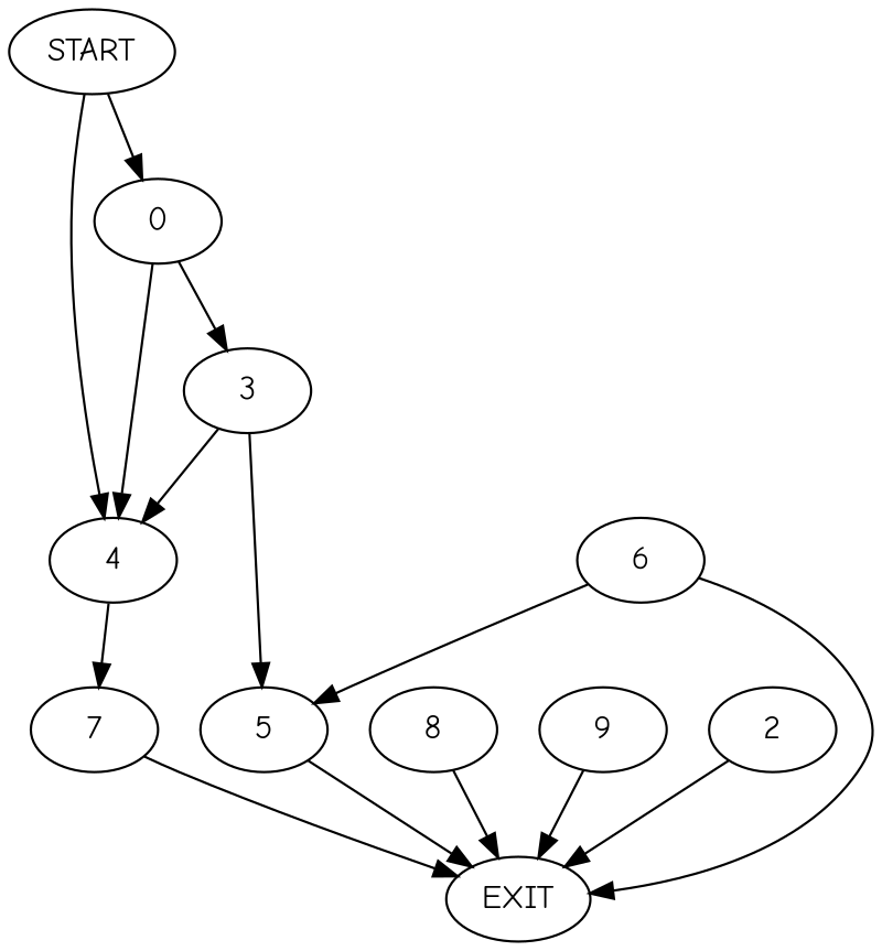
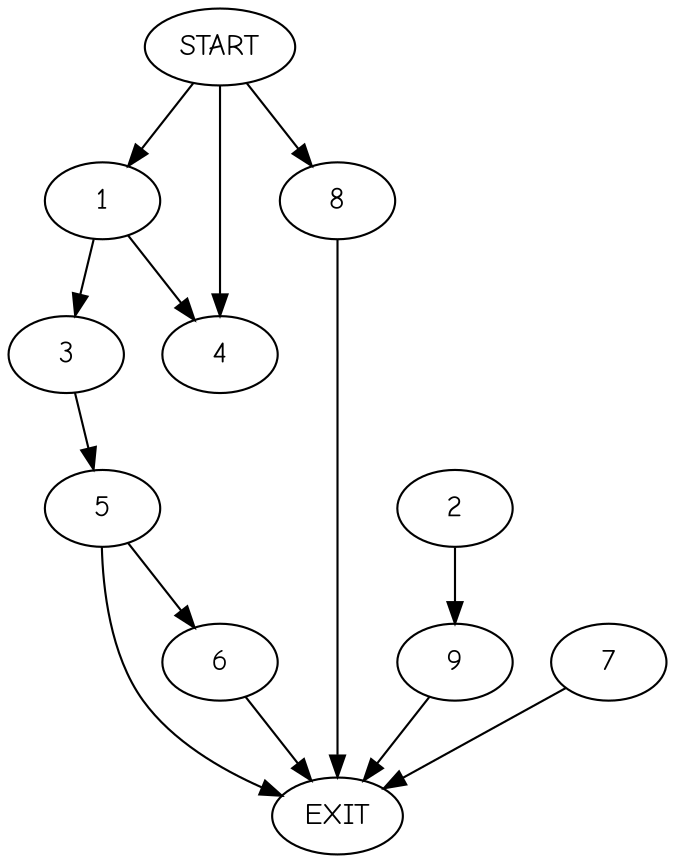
  digraph {
    fontname="Comic Neue"
    node [fontname="Comic Neue"]
    edge [fontname="Comic Neue"]
    n1 [label=START]
-   1 [label=0]
+   1
    8
    4
    3
    n6 [label=EXIT]
    9
    2
    5
    7
    6
    n1 -> 1
+   n1 -> 8
    n1 -> 4
    1 -> 4
    1 -> 3
    8 -> n6
-   4 -> 7
-   3 -> 4
    3 -> 5
    9 -> n6
-   2 -> n6
+   2 -> 9
    5 -> n6
-   6 -> 5
+   5 -> 6
    7 -> n6
    6 -> n6
  }
